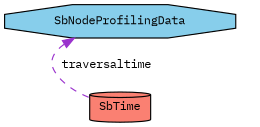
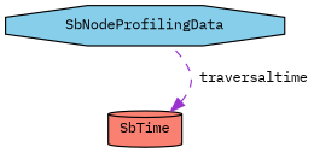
  digraph {
    fontname="IBM Plex Mono"
    node [color=black fontname="IBM Plex Mono" fontsize=10 style=filled]
    n1 [fillcolor=skyblue fontcolor=black height=0.2 label=SbNodeProfilingData shape=octagon width=0.4]
    n2 [fillcolor=salmon height=0.2 label=SbTime shape=cylinder width=0.4]
-   n1 -> n2 [color=darkorchid3 dir=back fontname="IBM Plex Mono" fontsize=10 label=" traversaltime" labelfontname=Helvetica labelfontsize=10 style=dashed]
+   n2 -> n1 [color=darkorchid3 dir=back fontname="IBM Plex Mono" fontsize=10 label=" traversaltime" labelfontname=Helvetica labelfontsize=10 style=dashed]
  }
